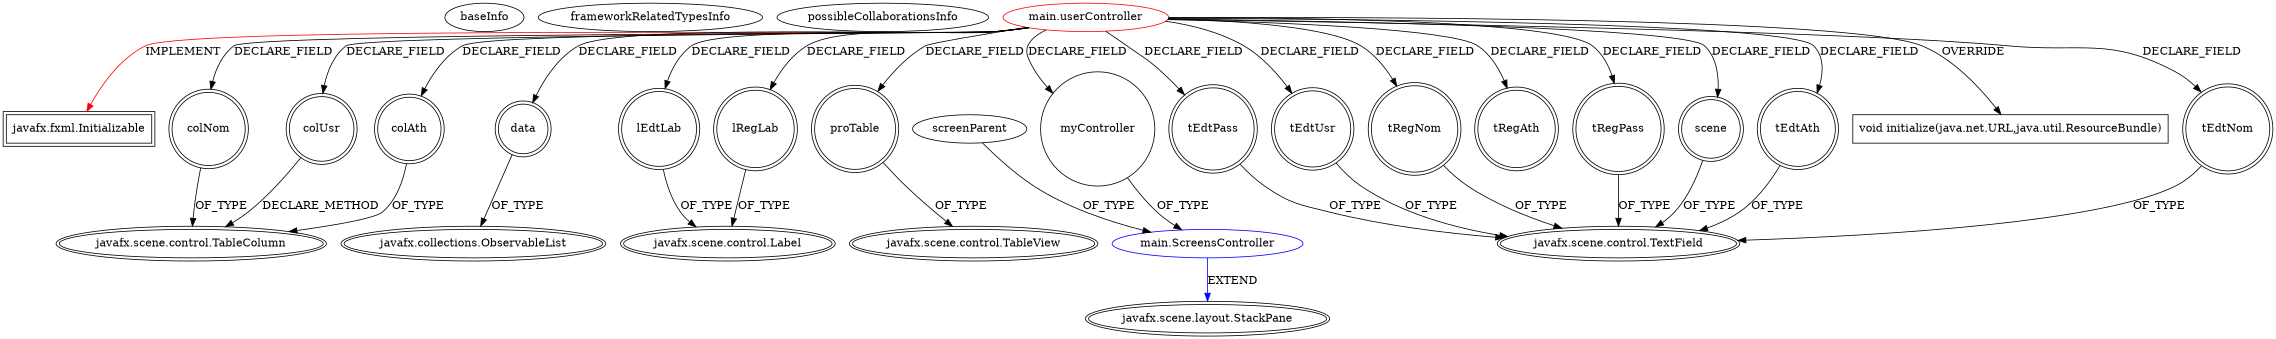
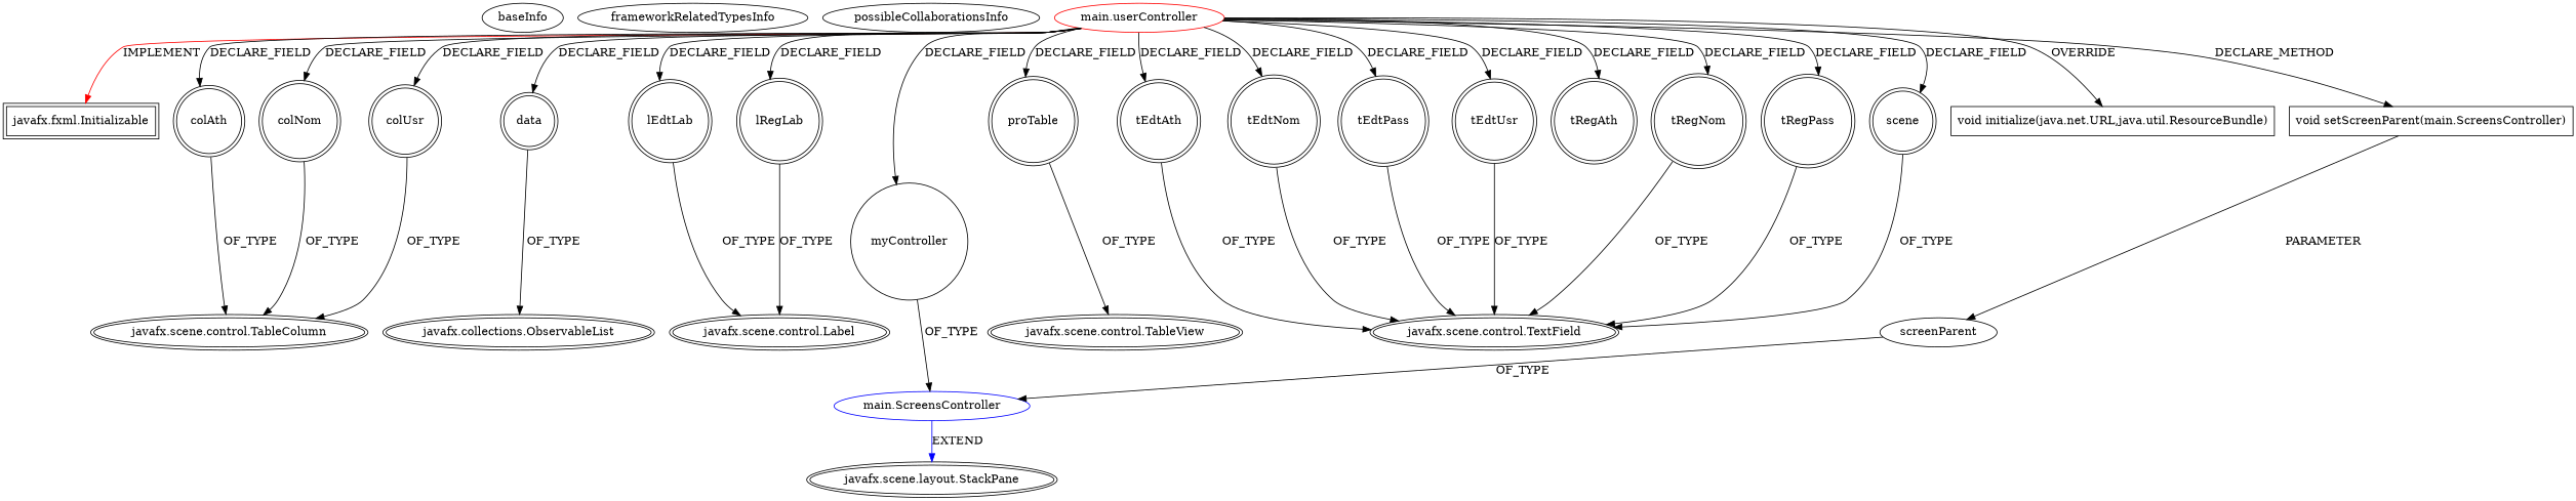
  digraph {
    node [isFrameworkType=true vertexType=FIELD_DECLARATION peripheries=2 shape=circle]
    baseInfo [category=extension_graph graphId=1871 isAnonymous=false possibleRelation=true isFrameworkType="" vertexType="" peripheries="" shape=""]
    frameworkRelatedTypesInfo [0="javafx.fxml.Initializable" isFrameworkType="" vertexType="" peripheries="" shape=""]
    possibleCollaborationsInfo [0="1871~CLIENT_METHOD_DECLARATION-PARAMETER_DECLARATION-FIELD_DECLARATION-~javafx.fxml.Initializable ~javafx.scene.layout.StackPane ~false~false" isFrameworkType="" vertexType="" peripheries="" shape=""]
    n4 [color=red isFrameworkType=false label="main.userController" vertexType=ROOT_CLIENT_CLASS_DECLARATION peripheries="" shape=""]
    n5 [label="javafx.fxml.Initializable" shape=box vertexType=FRAMEWORK_INTERFACE_TYPE]
    n6 [label=colAth]
    n7 [label=colNom]
    n8 [label=colUsr]
    n9 [label=data]
    n10 [label=lEdtLab]
    n11 [label=lRegLab]
    n12 [isFrameworkType=false label=myController peripheries=""]
    n13 [label=proTable]
    n14 [label=tEdtAth]
    n15 [label=tEdtNom]
    n16 [label=tEdtPass]
    n17 [label=tEdtUsr]
    n18 [label=tRegAth]
    n19 [label=tRegNom]
    n20 [label=tRegPass]
    n21 [label=scene]
    n22 [isFrameworkType=false label="void initialize(java.net.URL,java.util.ResourceBundle)" shape=box vertexType=OVERRIDING_METHOD_DECLARATION peripheries=""]
+   n23 [isFrameworkType=false label="void setScreenParent(main.ScreensController)" shape=box vertexType=CLIENT_METHOD_DECLARATION peripheries=""]
    n24 [label="javafx.scene.control.TableColumn" vertexType=FRAMEWORK_CLASS_TYPE shape=""]
    n25 [label="javafx.collections.ObservableList" vertexType=FRAMEWORK_INTERFACE_TYPE shape=""]
    n26 [label="javafx.scene.control.Label" vertexType=FRAMEWORK_CLASS_TYPE shape=""]
    n27 [color=blue isFrameworkType=false label="main.ScreensController" vertexType=REFERENCE_CLIENT_CLASS_DECLARATION peripheries="" shape=""]
    n28 [label="javafx.scene.control.TableView" vertexType=FRAMEWORK_CLASS_TYPE shape=""]
    n29 [label="javafx.scene.control.TextField" vertexType=FRAMEWORK_CLASS_TYPE shape=""]
    n30 [isFrameworkType=false label=screenParent vertexType=PARAMETER_DECLARATION peripheries="" shape=""]
    n31 [label="javafx.scene.layout.StackPane" vertexType=FRAMEWORK_CLASS_TYPE shape=""]
    n4 -> n5 [color=red label=IMPLEMENT]
    n4 -> n6 [label=DECLARE_FIELD]
    n4 -> n7 [label=DECLARE_FIELD]
    n4 -> n8 [label=DECLARE_FIELD]
    n4 -> n9 [label=DECLARE_FIELD]
    n4 -> n10 [label=DECLARE_FIELD]
    n4 -> n11 [label=DECLARE_FIELD]
    n4 -> n12 [label=DECLARE_FIELD]
    n4 -> n13 [label=DECLARE_FIELD]
    n4 -> n14 [label=DECLARE_FIELD]
    n4 -> n15 [label=DECLARE_FIELD]
    n4 -> n16 [label=DECLARE_FIELD]
    n4 -> n17 [label=DECLARE_FIELD]
    n4 -> n18 [label=DECLARE_FIELD]
    n4 -> n19 [label=DECLARE_FIELD]
    n4 -> n20 [label=DECLARE_FIELD]
    n4 -> n21 [label=DECLARE_FIELD]
    n4 -> n22 [label=OVERRIDE]
+   n4 -> n23 [label=DECLARE_METHOD]
    n6 -> n24 [label=OF_TYPE]
    n7 -> n24 [label=OF_TYPE]
-   n8 -> n24 [label=DECLARE_METHOD]
+   n8 -> n24 [label=OF_TYPE]
    n9 -> n25 [label=OF_TYPE]
    n10 -> n26 [label=OF_TYPE]
    n11 -> n26 [label=OF_TYPE]
    n12 -> n27 [label=OF_TYPE]
    n13 -> n28 [label=OF_TYPE]
    n14 -> n29 [label=OF_TYPE]
    n15 -> n29 [label=OF_TYPE]
    n16 -> n29 [label=OF_TYPE]
    n17 -> n29 [label=OF_TYPE]
    n19 -> n29 [label=OF_TYPE]
    n20 -> n29 [label=OF_TYPE]
    n21 -> n29 [label=OF_TYPE]
+   n23 -> n30 [label=PARAMETER]
    n27 -> n31 [color=blue label=EXTEND]
    n30 -> n27 [label=OF_TYPE]
  }
